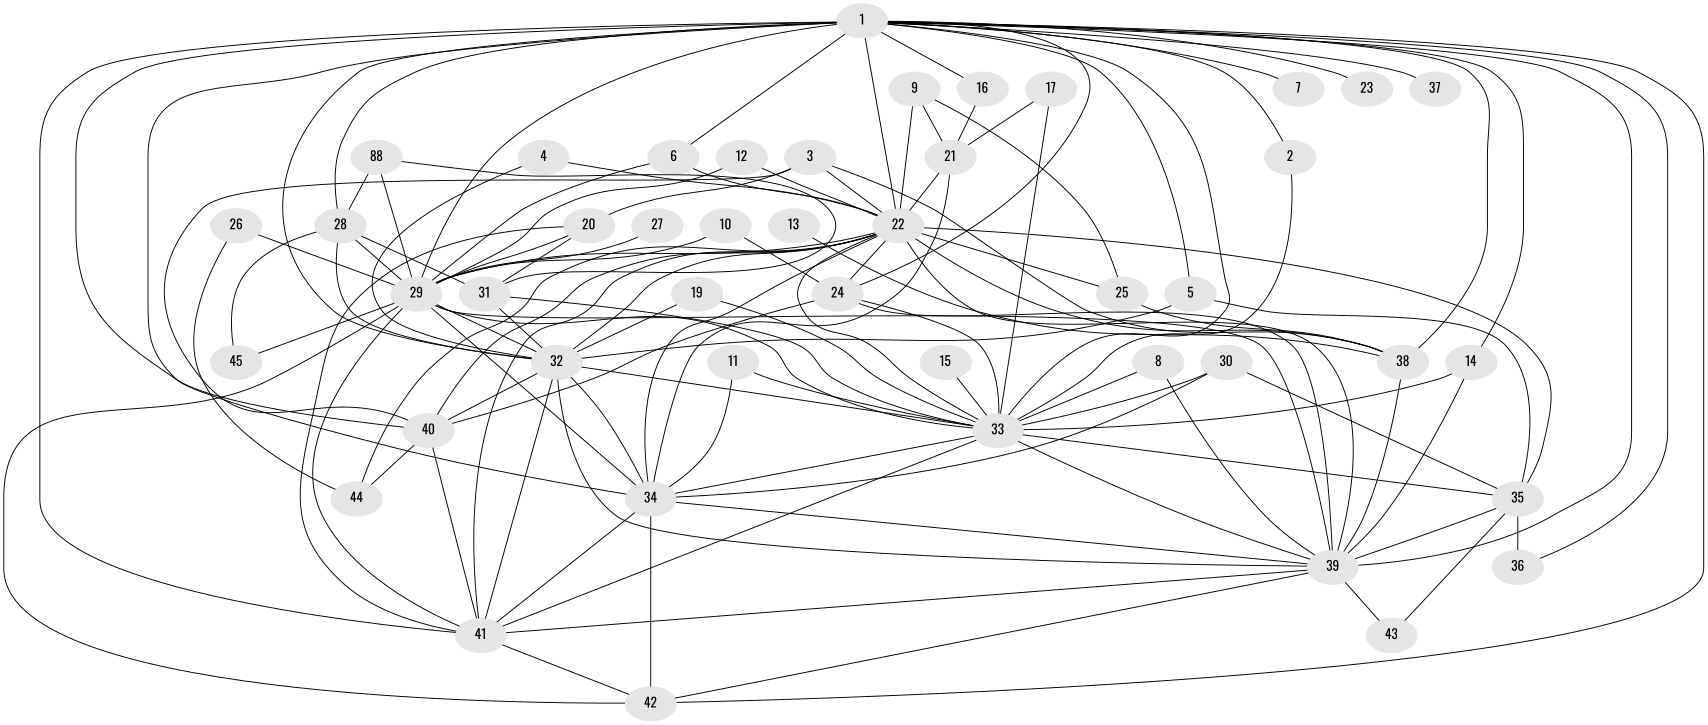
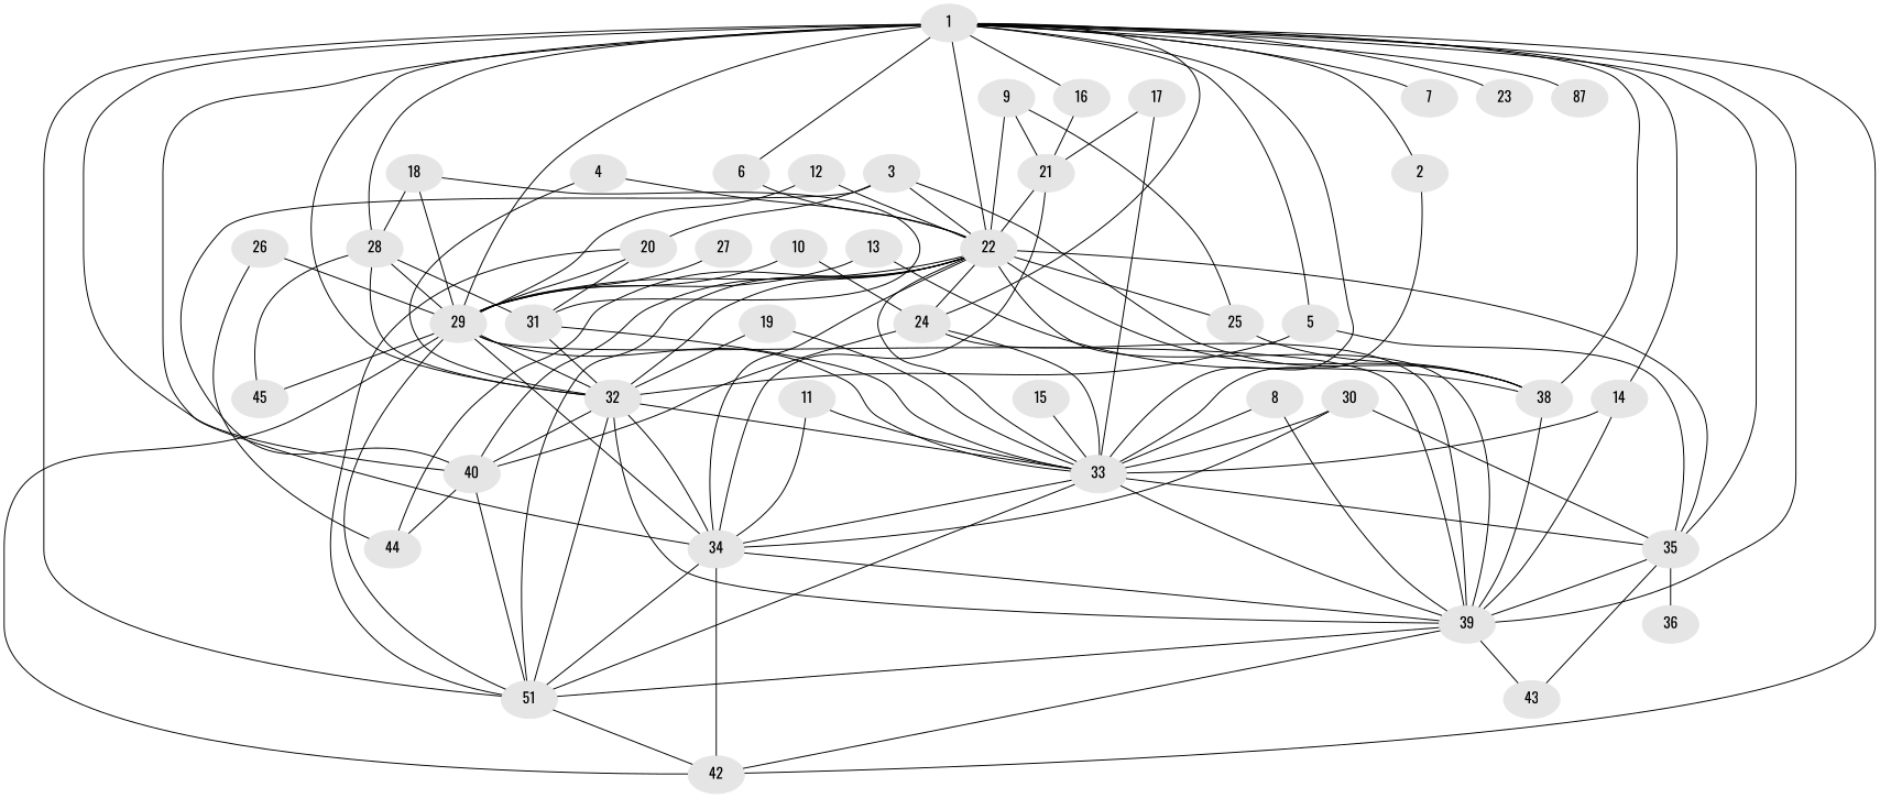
  graph {
    fontname=Oswald
    node [color=gray90 fontname=Oswald style=filled]
    edge [fontname=Oswald weight=1.0]
    1
    2
    5
    6
    7
    14
    16
    22
    23
    24
    28
    29
    32
    33
    34
    35
-   37
+   37 [label=87]
    38
    39
    40
-   41
+   41 [label=51]
    42
    21
    25
    44
    31
    45
    36
    43
    3
    20
    4
    8
    9
    10
    11
    12
    13
    15
    17
-   18 [label=88]
+   18
    19
    26
    27
    30
    1 -- 2
    1 -- 5
    1 -- 6
    1 -- 7
    1 -- 14
    1 -- 16
    1 -- 22 [weight=6.0]
    1 -- 23 [weight=2.0]
    1 -- 24
    1 -- 28 [weight=2.0]
    1 -- 29 [weight=2.0]
    1 -- 32 [weight=4.0]
    1 -- 33 [weight=3.0]
    1 -- 34 [weight=4.0]
-   1 -- 36
+   1 -- 35
    1 -- 37 [weight=2.0]
    1 -- 38
    1 -- 39 [weight=3.0]
    1 -- 40
    1 -- 41 [weight=2.0]
    1 -- 42
    2 -- 33
    5 -- 32
    5 -- 35
    6 -- 22
    14 -- 33
    14 -- 39
    16 -- 21
    22 -- 24
    22 -- 29 [weight=2.0]
    22 -- 32 [weight=3.0]
    22 -- 33 [weight=2.0]
    22 -- 34 [weight=2.0]
    22 -- 35
    22 -- 38
    22 -- 39 [weight=2.0]
    22 -- 40
    22 -- 41 [weight=3.0]
    22 -- 25
    22 -- 44 [weight=2.0]
    24 -- 33
    24 -- 39
    24 -- 40
    28 -- 29
    28 -- 32
    28 -- 31
    28 -- 45
    29 -- 32 [weight=2.0]
    29 -- 33 [weight=2.0]
    29 -- 34
    29 -- 39
    29 -- 41
    29 -- 42
    29 -- 45
    32 -- 33
    32 -- 34
    32 -- 39 [weight=2.0]
    32 -- 40
    32 -- 41
    33 -- 34
    33 -- 35
    33 -- 39
    33 -- 41
    34 -- 39
    34 -- 41
    34 -- 42
    35 -- 39
    35 -- 36 [weight=2.0]
    35 -- 43
    38 -- 39
    39 -- 41
    39 -- 42
    39 -- 43
    40 -- 41
    40 -- 44
    41 -- 42
    21 -- 22
    21 -- 34
    25 -- 38
    31 -- 32
    31 -- 33
    3 -- 22
    3 -- 38
    3 -- 40
    3 -- 20
    20 -- 29
    20 -- 41
    20 -- 31
    4 -- 22
    4 -- 32
    8 -- 33
    8 -- 39
    9 -- 22 [weight=2.0]
    9 -- 21
    9 -- 25
    10 -- 24
    10 -- 29
    11 -- 33
    11 -- 34
    12 -- 22
    12 -- 29
-   6 -- 29
+   13 -- 29
    13 -- 38
    15 -- 33
    17 -- 33
    17 -- 21
    18 -- 28
    18 -- 29
    18 -- 31
    19 -- 32
    19 -- 33
    26 -- 29
    26 -- 44
    27 -- 29
    30 -- 33 [weight=2.0]
    30 -- 34
    30 -- 35
  }
